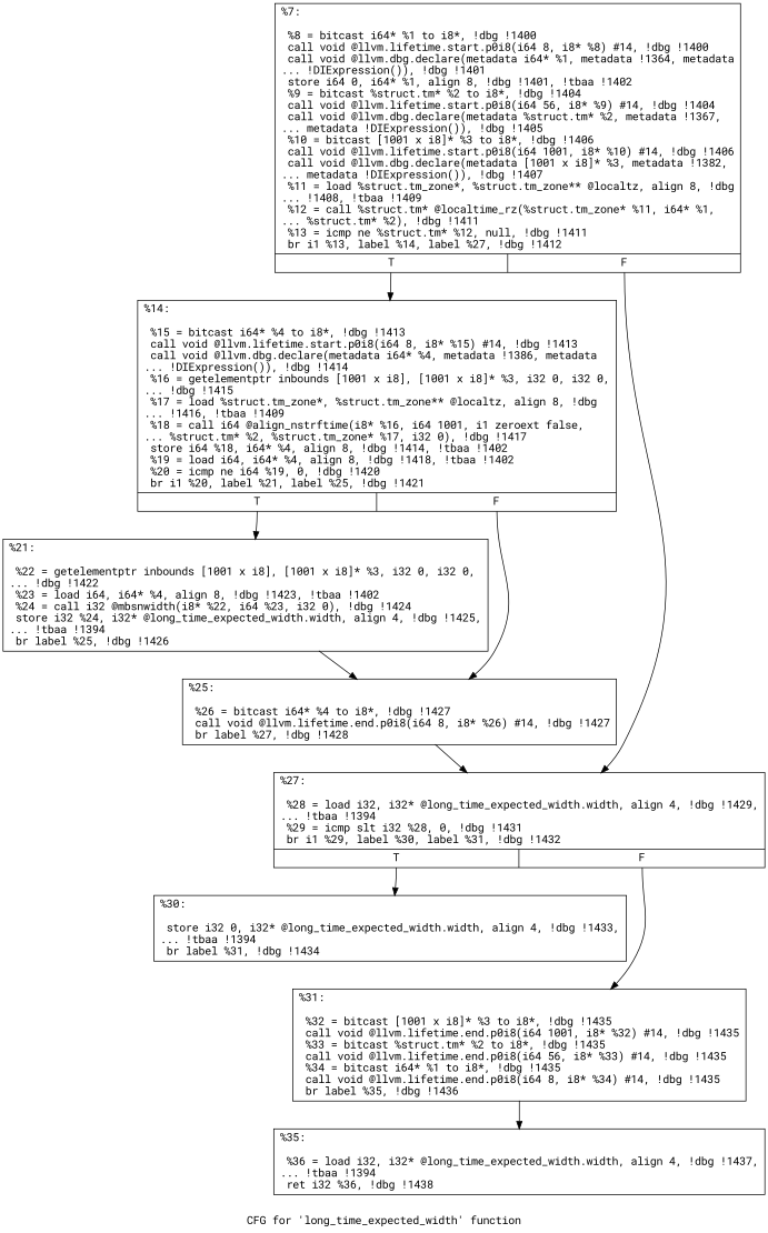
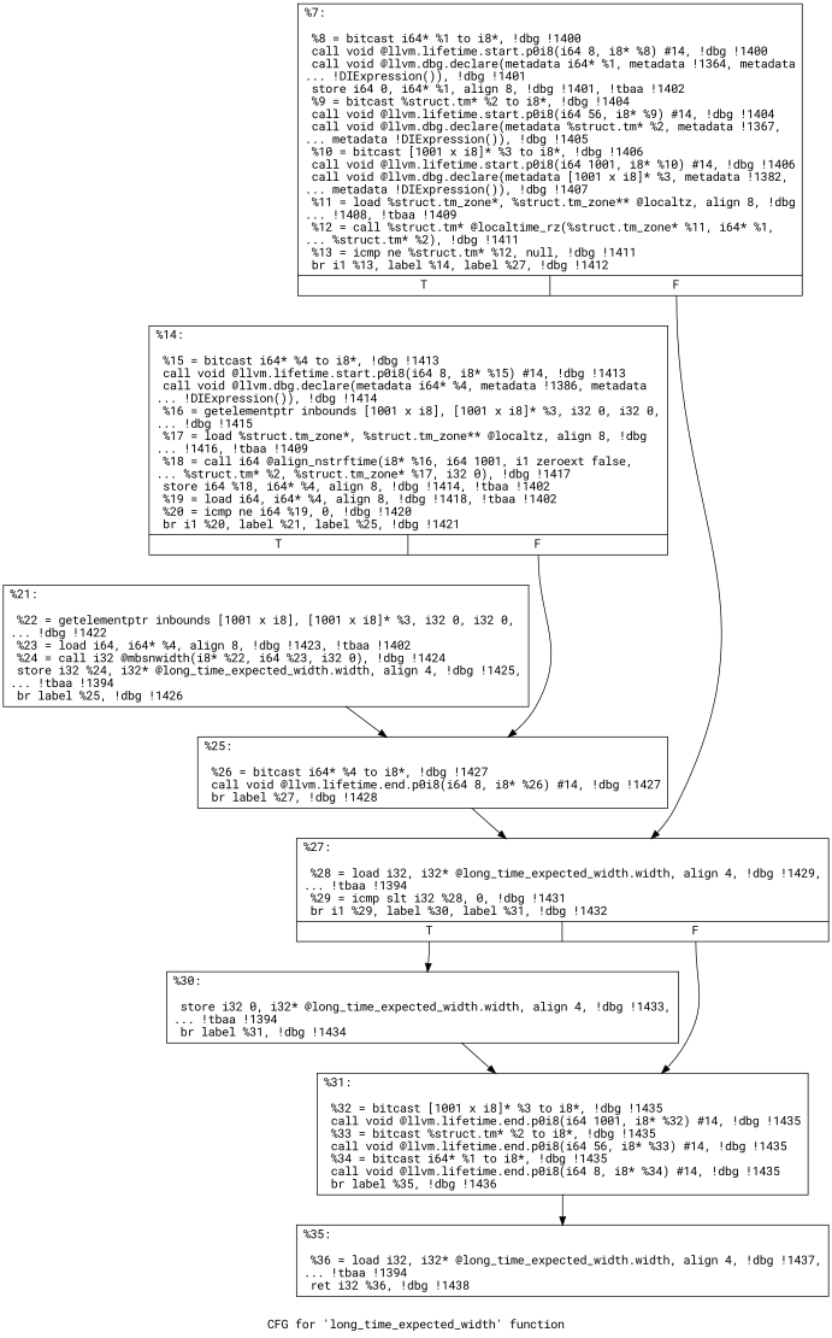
  digraph {
    fontname="Roboto Mono"
    label="CFG for 'long_time_expected_width' function"
    node [fontname="Roboto Mono" shape=record]
    edge [fontname="Roboto Mono"]
    n1 [label="{%7:\l\l  %8 = bitcast i64* %1 to i8*, !dbg !1400\l  call void @llvm.lifetime.start.p0i8(i64 8, i8* %8) #14, !dbg !1400\l  call void @llvm.dbg.declare(metadata i64* %1, metadata !1364, metadata\l... !DIExpression()), !dbg !1401\l  store i64 0, i64* %1, align 8, !dbg !1401, !tbaa !1402\l  %9 = bitcast %struct.tm* %2 to i8*, !dbg !1404\l  call void @llvm.lifetime.start.p0i8(i64 56, i8* %9) #14, !dbg !1404\l  call void @llvm.dbg.declare(metadata %struct.tm* %2, metadata !1367,\l... metadata !DIExpression()), !dbg !1405\l  %10 = bitcast [1001 x i8]* %3 to i8*, !dbg !1406\l  call void @llvm.lifetime.start.p0i8(i64 1001, i8* %10) #14, !dbg !1406\l  call void @llvm.dbg.declare(metadata [1001 x i8]* %3, metadata !1382,\l... metadata !DIExpression()), !dbg !1407\l  %11 = load %struct.tm_zone*, %struct.tm_zone** @localtz, align 8, !dbg\l... !1408, !tbaa !1409\l  %12 = call %struct.tm* @localtime_rz(%struct.tm_zone* %11, i64* %1,\l... %struct.tm* %2), !dbg !1411\l  %13 = icmp ne %struct.tm* %12, null, !dbg !1411\l  br i1 %13, label %14, label %27, !dbg !1412\l|{<s0>T|<s1>F}}"]
    n2 [label="{%14:\l\l  %15 = bitcast i64* %4 to i8*, !dbg !1413\l  call void @llvm.lifetime.start.p0i8(i64 8, i8* %15) #14, !dbg !1413\l  call void @llvm.dbg.declare(metadata i64* %4, metadata !1386, metadata\l... !DIExpression()), !dbg !1414\l  %16 = getelementptr inbounds [1001 x i8], [1001 x i8]* %3, i32 0, i32 0,\l... !dbg !1415\l  %17 = load %struct.tm_zone*, %struct.tm_zone** @localtz, align 8, !dbg\l... !1416, !tbaa !1409\l  %18 = call i64 @align_nstrftime(i8* %16, i64 1001, i1 zeroext false,\l... %struct.tm* %2, %struct.tm_zone* %17, i32 0), !dbg !1417\l  store i64 %18, i64* %4, align 8, !dbg !1414, !tbaa !1402\l  %19 = load i64, i64* %4, align 8, !dbg !1418, !tbaa !1402\l  %20 = icmp ne i64 %19, 0, !dbg !1420\l  br i1 %20, label %21, label %25, !dbg !1421\l|{<s0>T|<s1>F}}"]
    n3 [label="{%27:\l\l  %28 = load i32, i32* @long_time_expected_width.width, align 4, !dbg !1429,\l... !tbaa !1394\l  %29 = icmp slt i32 %28, 0, !dbg !1431\l  br i1 %29, label %30, label %31, !dbg !1432\l|{<s0>T|<s1>F}}"]
    n4 [label="{%35:\l\l  %36 = load i32, i32* @long_time_expected_width.width, align 4, !dbg !1437,\l... !tbaa !1394\l  ret i32 %36, !dbg !1438\l}"]
    n5 [label="{%21:\l\l  %22 = getelementptr inbounds [1001 x i8], [1001 x i8]* %3, i32 0, i32 0,\l... !dbg !1422\l  %23 = load i64, i64* %4, align 8, !dbg !1423, !tbaa !1402\l  %24 = call i32 @mbsnwidth(i8* %22, i64 %23, i32 0), !dbg !1424\l  store i32 %24, i32* @long_time_expected_width.width, align 4, !dbg !1425,\l... !tbaa !1394\l  br label %25, !dbg !1426\l}"]
    n6 [label="{%25:\l\l  %26 = bitcast i64* %4 to i8*, !dbg !1427\l  call void @llvm.lifetime.end.p0i8(i64 8, i8* %26) #14, !dbg !1427\l  br label %27, !dbg !1428\l}"]
    n7 [label="{%30:\l\l  store i32 0, i32* @long_time_expected_width.width, align 4, !dbg !1433,\l... !tbaa !1394\l  br label %31, !dbg !1434\l}"]
    n8 [label="{%31:\l\l  %32 = bitcast [1001 x i8]* %3 to i8*, !dbg !1435\l  call void @llvm.lifetime.end.p0i8(i64 1001, i8* %32) #14, !dbg !1435\l  %33 = bitcast %struct.tm* %2 to i8*, !dbg !1435\l  call void @llvm.lifetime.end.p0i8(i64 56, i8* %33) #14, !dbg !1435\l  %34 = bitcast i64* %1 to i8*, !dbg !1435\l  call void @llvm.lifetime.end.p0i8(i64 8, i8* %34) #14, !dbg !1435\l  br label %35, !dbg !1436\l}"]
-   n1 -> n2 [tailport=s0]
    n1 -> n3 [tailport=s1]
-   n2 -> n5 [tailport=s0]
    n2 -> n6 [tailport=s1]
    n3 -> n7 [tailport=s0]
    n3 -> n8 [tailport=s1]
    n5 -> n6
    n6 -> n3
+   n7 -> n8
    n8 -> n4
  }
